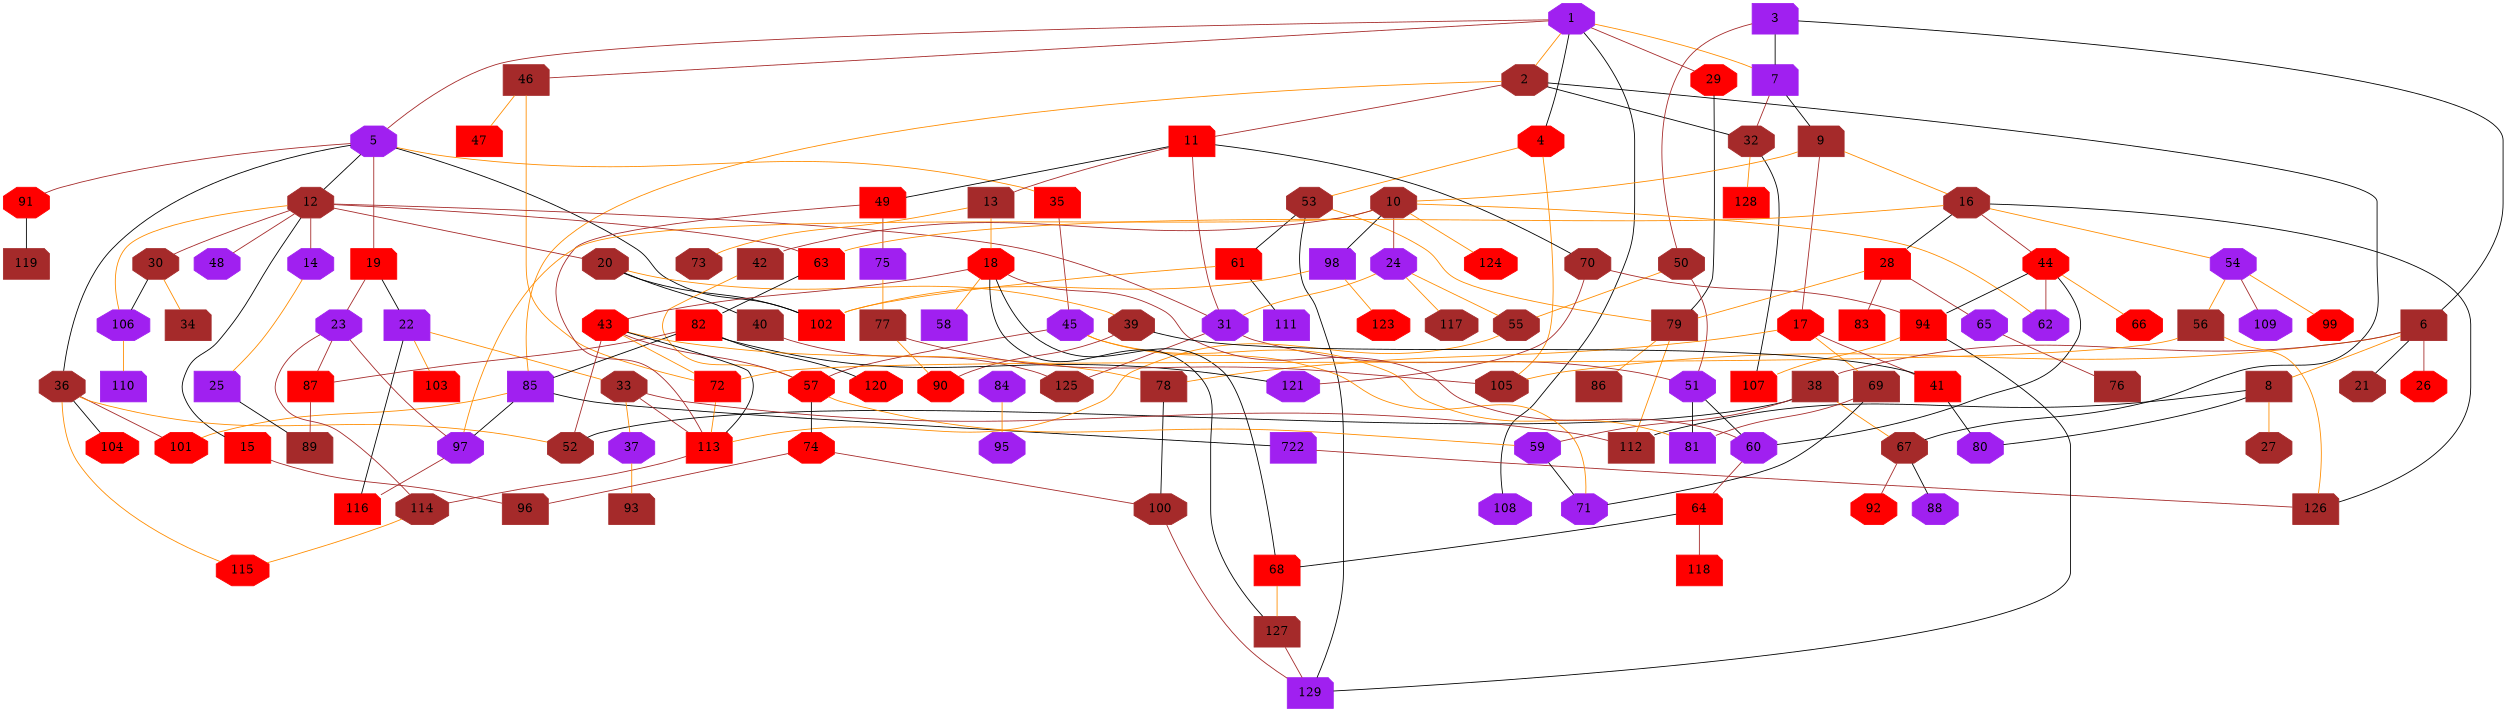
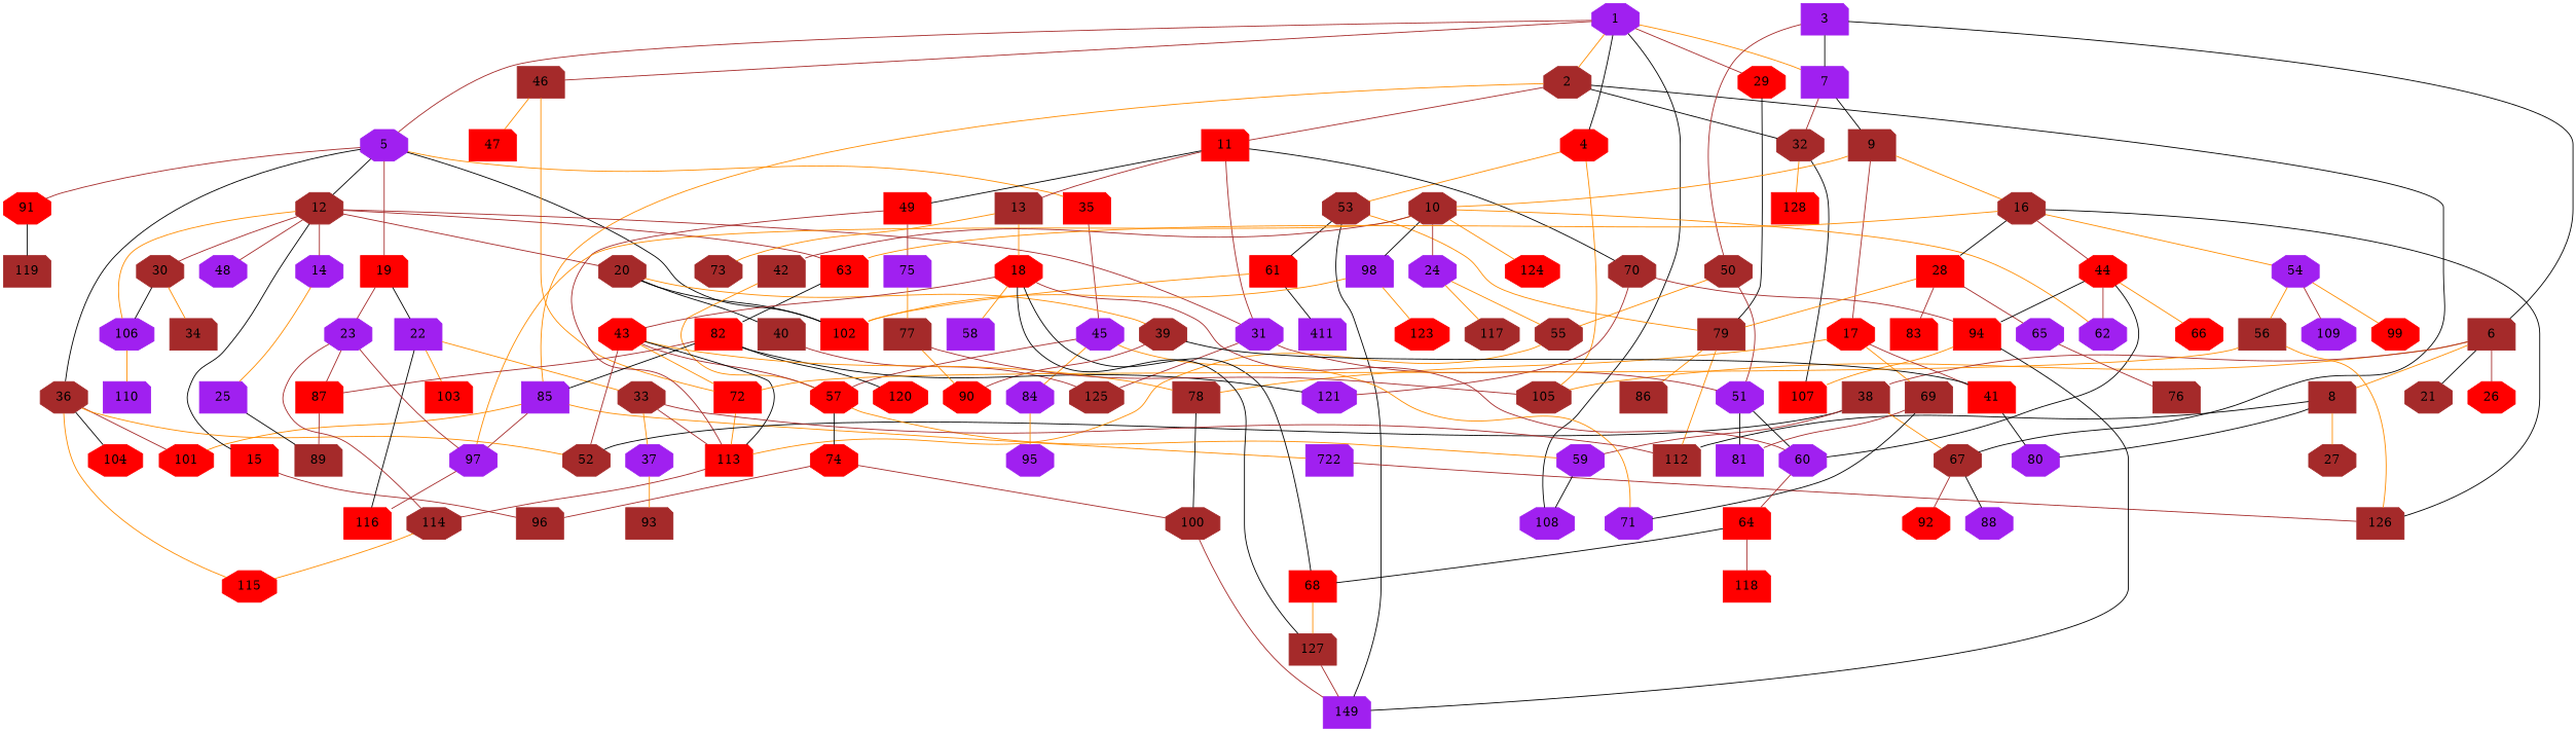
  graph {
    node [color=brown shape=octagon style=filled]
    edge [color=darkorange]
    1 [color=purple]
    2
    4 [color=red]
    5 [color=purple]
    29 [color=red]
    46 [shape=note]
    108 [color=purple]
    7 [color=purple shape=note]
    11 [color=red shape=note]
    32
    67
    85 [color=purple shape=note]
    3 [color=purple shape=note]
    6 [shape=note]
    50
    53
    105
    12
    19 [color=red shape=note]
    35 [color=red shape=note]
    36
    91 [color=red]
    102 [color=red shape=note]
    79 [shape=note]
    72 [color=red shape=note]
    47 [color=red shape=note]
    13 [shape=note]
    31 [color=purple]
    49 [color=red shape=note]
    70
    107 [color=red shape=note]
    128 [color=red shape=note]
    88 [color=purple]
    92 [color=red]
    97 [color=purple]
    101 [color=red]
    n37 [color=purple label=722 shape=note]
    8 [shape=note]
    21
    26 [color=red]
    38 [shape=note]
    9 [shape=note]
    55
    51 [color=purple]
    61 [color=red shape=note]
-   129 [color=purple shape=note]
+   129 [color=purple shape=note label=149]
    14 [color=purple]
    15 [color=red shape=note]
    20
    30
    48 [color=purple]
    63 [color=red shape=note]
    106 [color=purple]
    22 [color=purple shape=note]
    23 [color=purple]
    45 [color=purple]
    52
    104 [color=red]
    115 [color=red]
    119 [shape=note]
    27
    80 [color=purple]
    112 [shape=note]
    59 [color=purple]
    10
    16
    17 [color=red]
    24 [color=purple]
    42 [shape=note]
    62 [color=purple]
    98 [color=purple shape=note]
    124 [color=red]
    28 [color=red shape=note]
    44 [color=red]
    54 [color=purple]
    126 [shape=note]
    41 [color=red shape=note]
    69 [shape=note]
    78 [shape=note]
    117
    57 [color=red]
    116 [color=red shape=note]
    123 [color=red]
    18 [color=red]
    73
    125
    113 [color=red shape=note]
    75 [color=purple shape=note]
    94 [color=red shape=note]
    121 [color=purple]
    25 [color=purple shape=note]
    96 [shape=note]
    39
    40 [shape=note]
    34 [shape=note]
    82 [color=red shape=note]
    110 [color=purple shape=note]
    43 [color=red]
    58 [color=purple shape=note]
    60 [color=purple]
    68 [color=red shape=note]
    127 [shape=note]
    89 [shape=note]
    65 [color=purple]
    83 [color=red shape=note]
    66 [color=red]
    56 [shape=note]
    99 [color=red]
    109 [color=purple]
    71 [color=purple]
    81 [color=purple shape=note]
    100
    64 [color=red shape=note]
    33
    103 [color=red shape=note]
    87 [color=red shape=note]
    114
    90 [color=red]
    37 [color=purple]
    76 [shape=note]
    86 [shape=note]
    93 [shape=note]
    84 [color=purple]
    74 [color=red]
    95 [color=purple]
    77 [shape=note]
-   111 [color=purple shape=note]
+   111 [color=purple shape=note label=411]
    118 [color=red shape=note]
    120 [color=red]
    1 -- 2
    1 -- 4 [color=black]
    1 -- 5 [color=brown]
    1 -- 29 [color=brown]
    1 -- 46 [color=brown]
    1 -- 108 [color=black]
    1 -- 7
    2 -- 11 [color=brown]
    2 -- 32 [color=black]
    2 -- 67 [color=black]
    2 -- 85
    4 -- 53
    4 -- 105
    5 -- 12 [color=black]
    5 -- 19 [color=brown]
    5 -- 35
    5 -- 36 [color=black]
    5 -- 91 [color=brown]
    5 -- 102 [color=black]
    29 -- 79 [color=black]
    46 -- 72
    46 -- 47
    7 -- 32 [color=brown]
    7 -- 9 [color=black]
    11 -- 13 [color=brown]
    11 -- 31 [color=brown]
    11 -- 49 [color=black]
    11 -- 70 [color=black]
    32 -- 107 [color=black]
    32 -- 128
    67 -- 88 [color=black]
    67 -- 92 [color=brown]
-   85 -- 97 [color=black]
+   85 -- 97 [color=brown]
    85 -- 101
-   85 -- n37 [color=black]
+   85 -- n37
    3 -- 7 [color=black]
    3 -- 6 [color=black]
    3 -- 50 [color=brown]
    6 -- 105
    6 -- 8
    6 -- 21 [color=black]
    6 -- 26 [color=brown]
    6 -- 38 [color=brown]
    50 -- 55
    50 -- 51 [color=brown]
    53 -- 79
    53 -- 61 [color=black]
    53 -- 129 [color=black]
    12 -- 31 [color=brown]
    12 -- 14 [color=brown]
    12 -- 15 [color=black]
    12 -- 20 [color=brown]
    12 -- 30 [color=brown]
    12 -- 48 [color=brown]
    12 -- 63 [color=brown]
    12 -- 106
    19 -- 22 [color=black]
    19 -- 23 [color=brown]
    35 -- 45 [color=brown]
    36 -- 101 [color=brown]
    36 -- 52
    36 -- 104 [color=black]
    36 -- 115
    91 -- 119 [color=black]
    79 -- 112
    79 -- 86
    72 -- 113
    13 -- 18
    13 -- 73
    31 -- 51 [color=brown]
    31 -- 125 [color=brown]
    49 -- 113 [color=brown]
    49 -- 75 [color=brown]
    70 -- 94 [color=brown]
    70 -- 121 [color=brown]
    97 -- 116 [color=brown]
    n37 -- 126 [color=brown]
    8 -- 27
    8 -- 80 [color=black]
    8 -- 112 [color=black]
    38 -- 67
    38 -- 52 [color=black]
    38 -- 59 [color=brown]
    9 -- 10
    9 -- 16
    9 -- 17 [color=brown]
    55 -- 113
    51 -- 60 [color=black]
    51 -- 81 [color=black]
    61 -- 102
    61 -- 111 [color=black]
    14 -- 25
    15 -- 96 [color=brown]
    20 -- 102 [color=black]
    20 -- 39
    20 -- 40 [color=black]
    30 -- 106 [color=black]
    30 -- 34
    63 -- 82 [color=black]
    106 -- 110
    22 -- 116 [color=black]
    22 -- 33
    22 -- 103
    23 -- 97 [color=brown]
    23 -- 87 [color=brown]
    23 -- 114 [color=brown]
    45 -- 57 [color=brown]
    45 -- 71
-   45 -- 81
-   59 -- 71 [color=black]
+   45 -- 84
+   59 -- 108 [color=black]
    10 -- 97
    10 -- 24 [color=brown]
    10 -- 42 [color=brown]
    10 -- 62
    10 -- 98 [color=black]
    10 -- 124
    16 -- 63
    16 -- 28 [color=black]
    16 -- 44 [color=brown]
    16 -- 54
    16 -- 126 [color=black]
    17 -- 41 [color=brown]
    17 -- 69
    17 -- 78
-   24 -- 31
    24 -- 55
    24 -- 117
    42 -- 57
    98 -- 102
    98 -- 123
    28 -- 79
    28 -- 65 [color=brown]
    28 -- 83 [color=brown]
    44 -- 62 [color=brown]
    44 -- 94 [color=black]
    44 -- 60 [color=black]
    44 -- 66
    54 -- 56
    54 -- 99
    54 -- 109 [color=brown]
    41 -- 80 [color=black]
    69 -- 71 [color=black]
    69 -- 81 [color=brown]
    78 -- 100 [color=black]
    57 -- 59
    57 -- 74 [color=black]
    18 -- 43 [color=brown]
    18 -- 58
    18 -- 60 [color=brown]
    18 -- 68 [color=black]
    18 -- 127 [color=black]
    113 -- 114 [color=brown]
    75 -- 77
    94 -- 107
    94 -- 129 [color=black]
    25 -- 89 [color=black]
    39 -- 41 [color=black]
    39 -- 90 [color=brown]
    40 -- 125 [color=brown]
    82 -- 85 [color=black]
    82 -- 121 [color=black]
    82 -- 87 [color=brown]
    82 -- 120 [color=black]
    43 -- 72
    43 -- 52 [color=brown]
    43 -- 78
    43 -- 57 [color=brown]
    43 -- 113 [color=black]
    60 -- 64 [color=brown]
    68 -- 127
    127 -- 129 [color=brown]
    65 -- 76 [color=brown]
    56 -- 72
    56 -- 126
    100 -- 129 [color=brown]
    64 -- 68 [color=black]
    64 -- 118 [color=brown]
    33 -- 112 [color=brown]
    33 -- 113 [color=brown]
    33 -- 37
    87 -- 89 [color=brown]
    114 -- 115
    37 -- 93
    84 -- 95
    74 -- 96 [color=brown]
    74 -- 100 [color=brown]
    77 -- 105 [color=brown]
    77 -- 90
  }
